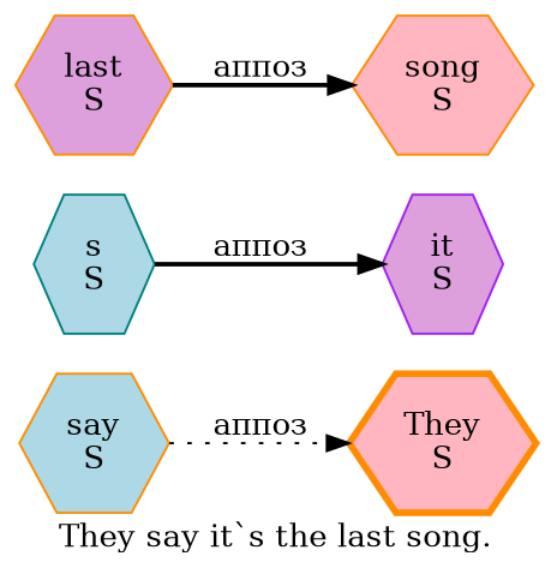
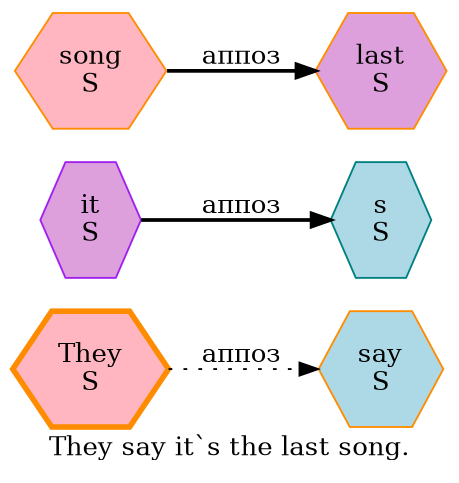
  digraph {
    label="They say it`s the last song."
    rankdir=LR
    node [color=darkorange fillcolor=lightpink penwidth=1 shape=hexagon style=filled]
    edge [style=bold]
    n1 [label="They\nS" penwidth=3]
    n2 [fillcolor=lightblue label="say\nS"]
    n3 [color=purple fillcolor=plum label="it\nS"]
    n4 [color=teal fillcolor=lightblue label="s\nS"]
    n5 [fillcolor=plum label="last\nS"]
    n6 [label="song\nS"]
-   n2 -> n1 [label="аппоз" style=dotted]
-   n4 -> n3 [label="аппоз"]
-   n5 -> n6 [label="аппоз"]
+   n1 -> n2 [label="аппоз" style=dotted]
+   n3 -> n4 [label="аппоз"]
+   n6 -> n5 [label="аппоз"]
  }
